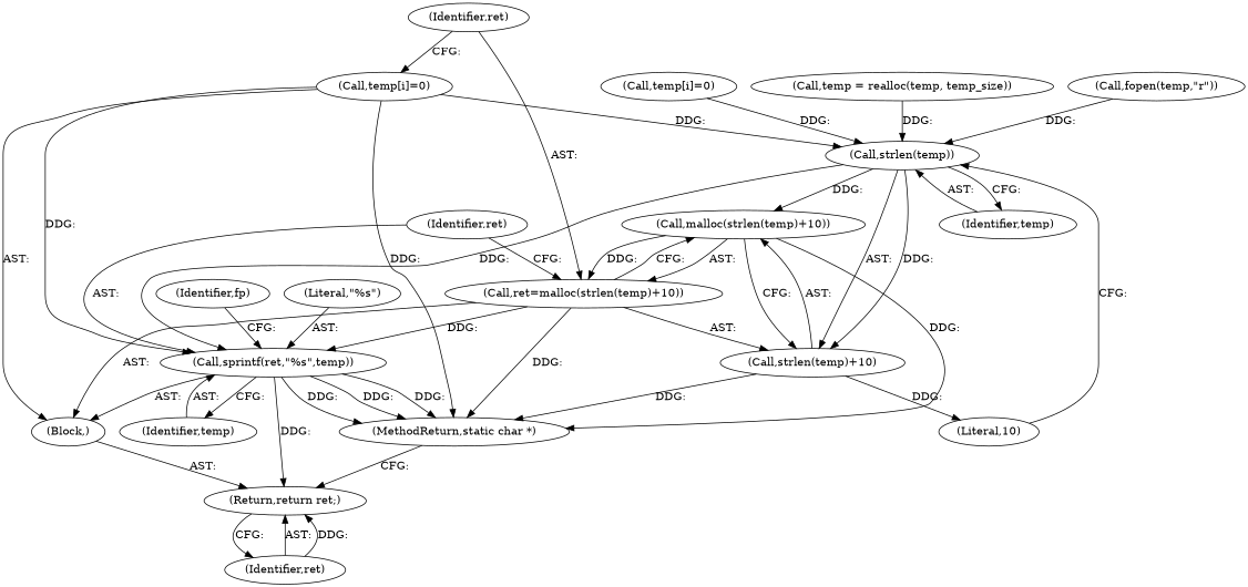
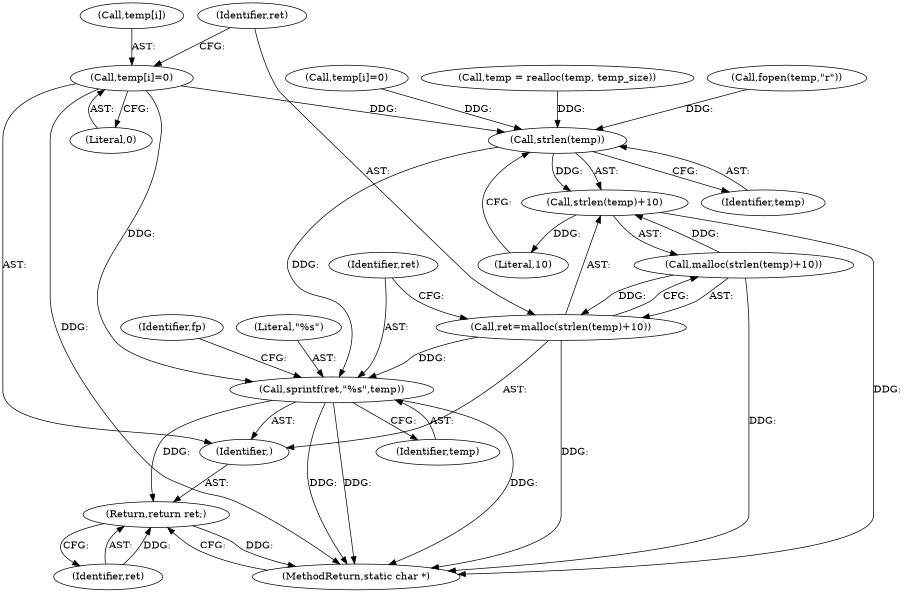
  digraph {
    n1 [label="(Call,temp[i]=0)"]
    n2 [label="(Call,strlen(temp))"]
    n3 [label="(Call,sprintf(ret,\"%s\",temp))"]
-   n4 [label="(Block,)"]
+   n4 [label="(Identifier,)"]
+   n5 [label="(Literal,0)"]
    n6 [label="(MethodReturn,static char *)"]
    n7 [label="(Call,malloc(strlen(temp)+10))"]
    n8 [label="(Call,strlen(temp)+10)"]
    n9 [label="(Identifier,temp)"]
    n10 [label="(Return,return ret;)"]
    n11 [label="(Identifier,temp)"]
    n12 [label="(Call,ret=malloc(strlen(temp)+10))"]
    n13 [label="(Literal,10)"]
    n14 [label="(Identifier,ret)"]
    n15 [label="(Identifier,fp)"]
    n16 [label="(Literal,\"%s\")"]
    n17 [label="(Call,temp[i]=0)"]
    n18 [label="(Call,temp = realloc(temp, temp_size))"]
    n19 [label="(Call,fopen(temp,\"r\"))"]
+   n20 [label="(Call,temp[i])"]
    n21 [label="(Identifier,ret)"]
    n22 [label="(Identifier,ret)"]
    n1 -> n2 [label="DDG: "]
    n1 -> n3 [label="DDG: "]
    n1 -> n4 [label="AST: "]
+   n1 -> n5 [label="CFG: "]
    n1 -> n6 [label="DDG: "]
    n2 -> n3 [label="DDG: "]
-   n2 -> n7 [label="DDG: "]
    n2 -> n8 [label="AST: "]
    n2 -> n8 [label="DDG: "]
    n2 -> n9 [label="CFG: "]
    n3 -> n4 [label="AST: "]
    n3 -> n6 [label="DDG: "]
    n3 -> n6 [label="DDG: "]
    n3 -> n6 [label="DDG: "]
    n3 -> n10 [label="DDG: "]
    n3 -> n11 [label="CFG: "]
    n4 -> n10 [label="AST: "]
+   n5 -> n1 [label="AST: "]
    n6 -> n10 [label="CFG: "]
    n7 -> n6 [label="DDG: "]
-   n7 -> n8 [label="CFG: "]
+   n7 -> n8 [label="DDG: "]
    n7 -> n12 [label="AST: "]
    n7 -> n12 [label="DDG: "]
    n8 -> n6 [label="DDG: "]
    n8 -> n7 [label="AST: "]
    n8 -> n13 [label="DDG: "]
    n9 -> n2 [label="AST: "]
+   n10 -> n6 [label="DDG: "]
    n10 -> n14 [label="CFG: "]
    n11 -> n3 [label="AST: "]
    n12 -> n3 [label="DDG: "]
    n12 -> n4 [label="AST: "]
    n12 -> n6 [label="DDG: "]
    n12 -> n7 [label="CFG: "]
    n12 -> n8 [label="AST: "]
    n13 -> n2 [label="CFG: "]
    n14 -> n10 [label="AST: "]
    n14 -> n10 [label="DDG: "]
    n15 -> n3 [label="CFG: "]
    n16 -> n3 [label="AST: "]
    n17 -> n2 [label="DDG: "]
    n18 -> n2 [label="DDG: "]
    n19 -> n2 [label="DDG: "]
+   n20 -> n1 [label="AST: "]
    n21 -> n3 [label="AST: "]
    n21 -> n12 [label="CFG: "]
    n22 -> n1 [label="CFG: "]
    n22 -> n12 [label="AST: "]
  }
